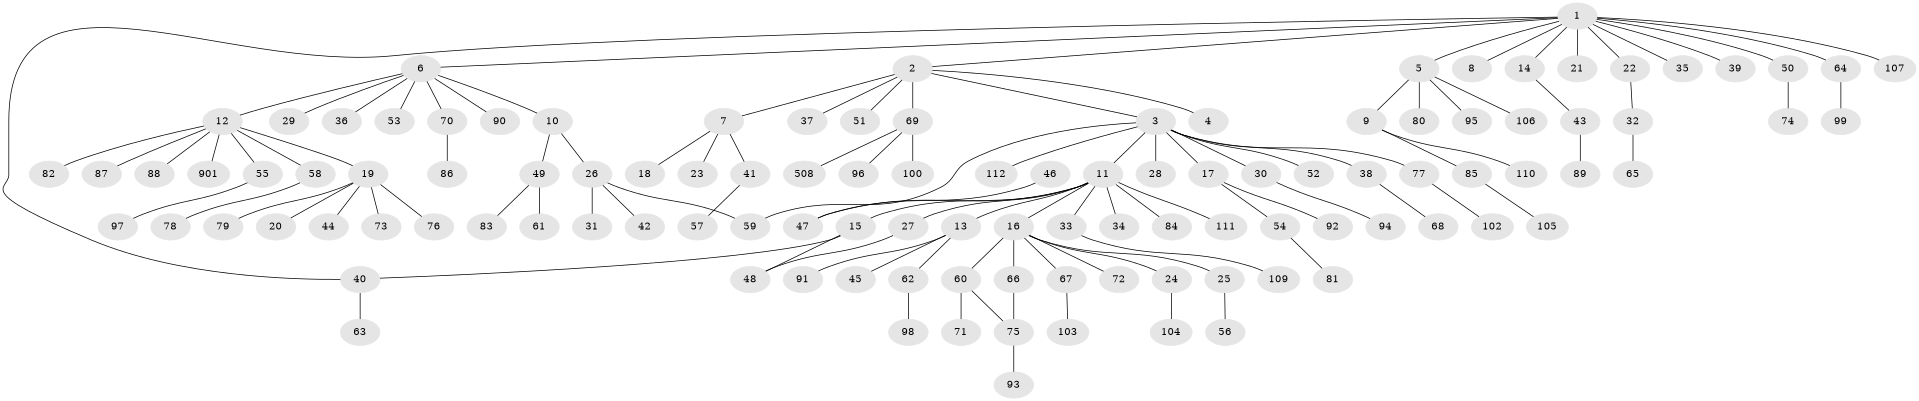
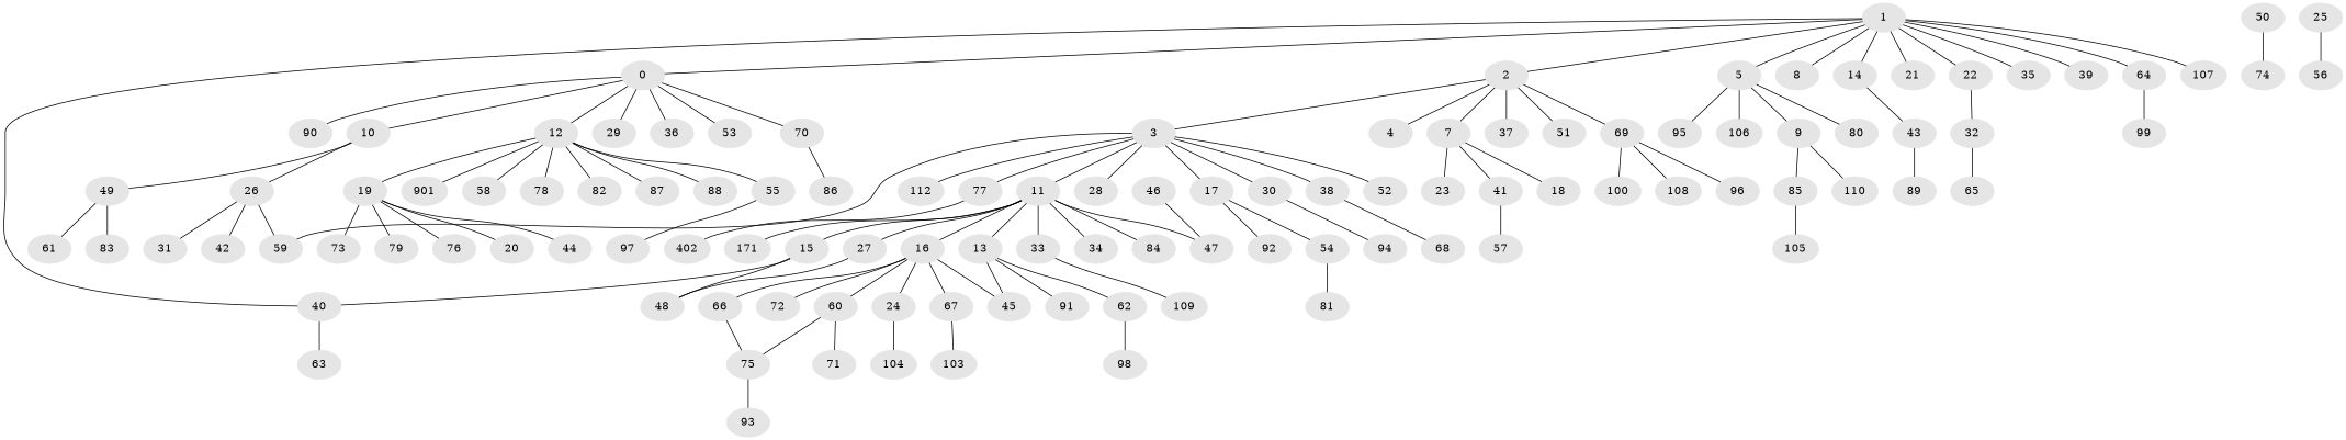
  graph {
    node [color=gray90 style=filled]
    1
    2
    5
-   6
+   6 [label=0]
    8
    14
    21
    22
    35
    39
    40
    50
    64
    107
    3
    4
    7
    37
    51
    69
    9
    80
    95
    106
    10
    12
    29
    36
    53
    70
    90
    43
    32
    63
    74
    99
    11
    17
    28
    30
    38
    52
    59
    77
    112
    18
    23
    41
    96
    100
-   108 [label=508]
+   108
    13
    15
    16
    27
    33
    34
    47
    84
-   111
+   111 [label=171]
    54
    92
    94
    68
-   102
+   102 [label=402]
    85
    110
    26
    49
    19
    55
    58
    78
    82
    87
    88
    n77 [label=901]
    86
    57
    105
    31
    42
    61
    83
    45
    62
    91
    48
    24
    25
    60
    66
    67
    72
    109
    46
    20
    44
    73
    76
    79
    97
    98
    89
    104
    56
    71
    75
    103
    81
    65
    93
    1 -- 2
    1 -- 5
    1 -- 6
    1 -- 8
    1 -- 14
    1 -- 21
    1 -- 22
    1 -- 35
    1 -- 39
    1 -- 40
-   1 -- 50
    1 -- 64
    1 -- 107
    2 -- 3
    2 -- 4
    2 -- 7
    2 -- 37
    2 -- 51
    2 -- 69
    5 -- 9
    5 -- 80
    5 -- 95
    5 -- 106
    6 -- 10
    6 -- 12
    6 -- 29
    6 -- 36
    6 -- 53
    6 -- 70
    6 -- 90
    14 -- 43
    22 -- 32
    40 -- 63
    50 -- 74
    64 -- 99
    3 -- 11
    3 -- 17
    3 -- 28
    3 -- 30
    3 -- 38
    3 -- 52
    3 -- 59
    3 -- 77
    3 -- 112
    7 -- 18
    7 -- 23
    7 -- 41
    69 -- 96
    69 -- 100
    69 -- 108
    9 -- 85
    9 -- 110
    10 -- 26
    10 -- 49
    12 -- 19
    12 -- 55
    12 -- 58
-   58 -- 78
+   12 -- 78
    12 -- 82
    12 -- 87
    12 -- 88
    12 -- n77
    70 -- 86
    43 -- 89
    32 -- 65
    11 -- 13
    11 -- 15
    11 -- 16
    11 -- 27
    11 -- 33
    11 -- 34
    11 -- 47
    11 -- 84
    11 -- 111
    17 -- 54
    17 -- 92
    30 -- 94
    38 -- 68
    77 -- 102
    41 -- 57
    13 -- 45
    13 -- 62
    13 -- 91
    15 -- 40
    15 -- 48
    16 -- 24
-   16 -- 25
+   16 -- 45
    16 -- 60
    16 -- 66
    16 -- 67
    16 -- 72
    27 -- 48
    33 -- 109
    54 -- 81
    85 -- 105
    26 -- 59
    26 -- 31
    26 -- 42
    49 -- 61
    49 -- 83
    19 -- 20
    19 -- 44
    19 -- 73
    19 -- 76
    19 -- 79
    55 -- 97
    62 -- 98
    24 -- 104
    25 -- 56
    60 -- 71
    60 -- 75
    66 -- 75
    67 -- 103
    46 -- 47
    75 -- 93
  }
